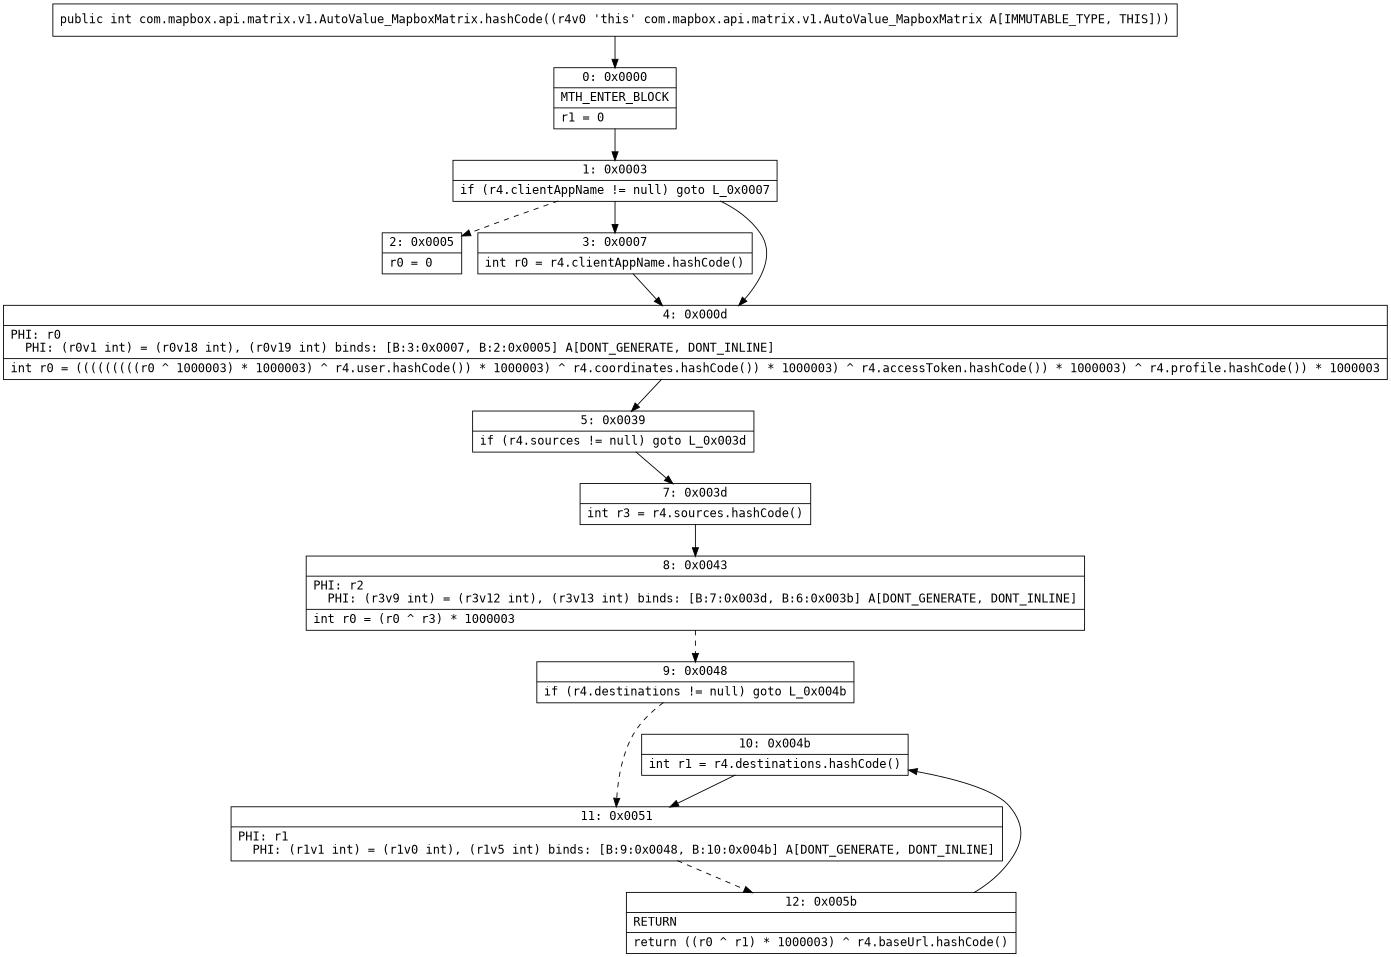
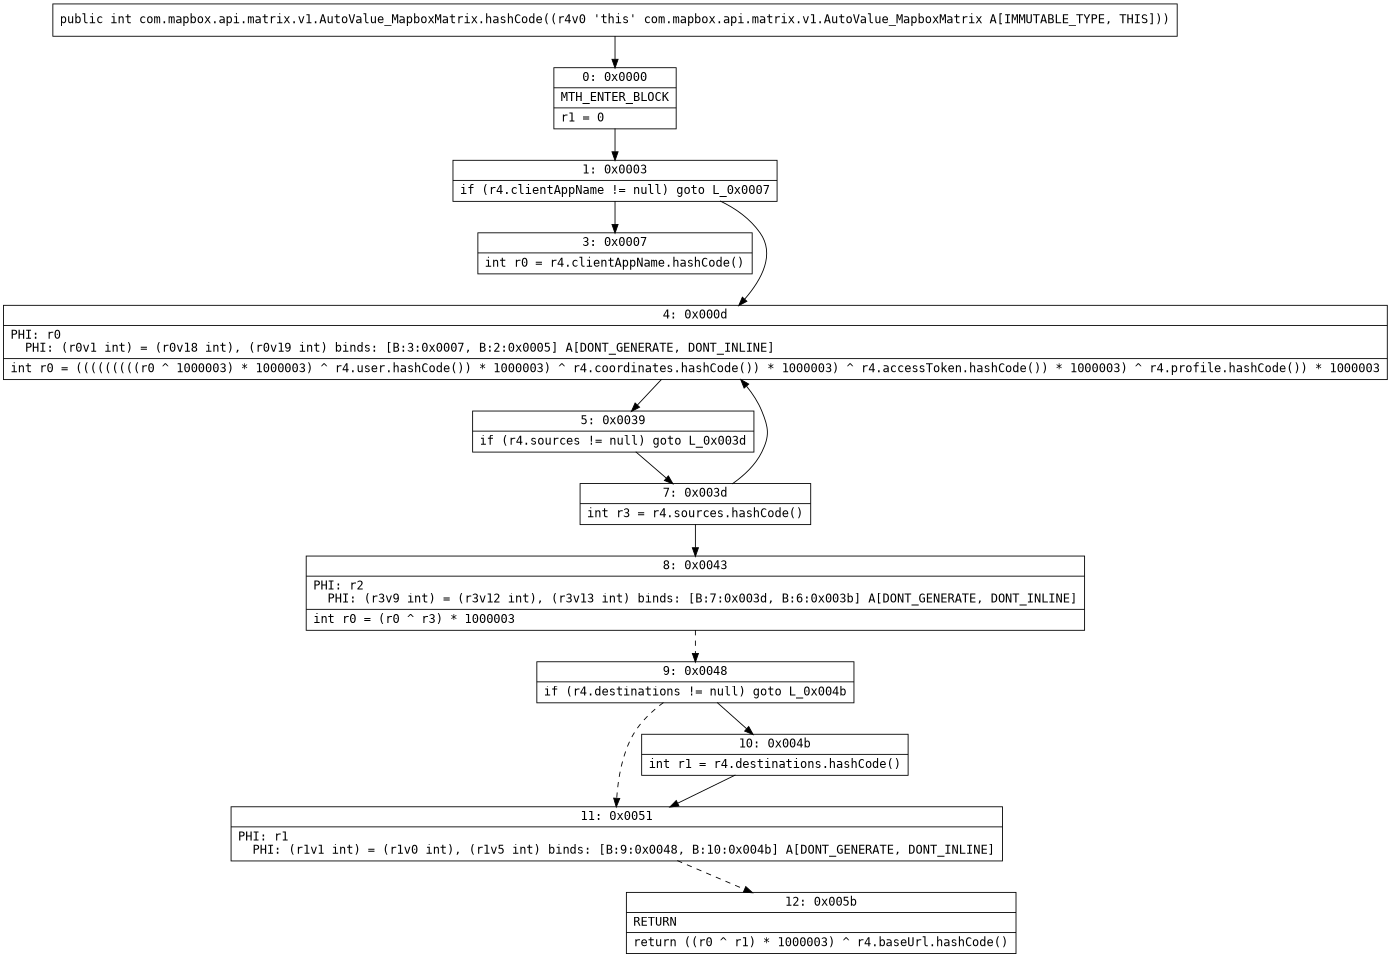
  digraph {
    fontname="DejaVu Sans Mono"
    node [fontname="DejaVu Sans Mono" shape=record]
    edge [fontname="DejaVu Sans Mono"]
    n1 [label="{0\:\ 0x0000|MTH_ENTER_BLOCK\l|r1 = 0\l}"]
    n2 [label="{1\:\ 0x0003|if (r4.clientAppName != null) goto L_0x0007\l}"]
-   n3 [label="{2\:\ 0x0005|r0 = 0\l}"]
    n4 [label="{3\:\ 0x0007|int r0 = r4.clientAppName.hashCode()\l}"]
    n5 [label="{4\:\ 0x000d|PHI: r0 \l  PHI: (r0v1 int) = (r0v18 int), (r0v19 int) binds: [B:3:0x0007, B:2:0x0005] A[DONT_GENERATE, DONT_INLINE]\l|int r0 = (((((((((r0 ^ 1000003) * 1000003) ^ r4.user.hashCode()) * 1000003) ^ r4.coordinates.hashCode()) * 1000003) ^ r4.accessToken.hashCode()) * 1000003) ^ r4.profile.hashCode()) * 1000003\l}"]
    n6 [label="{5\:\ 0x0039|if (r4.sources != null) goto L_0x003d\l}"]
    n7 [label="{7\:\ 0x003d|int r3 = r4.sources.hashCode()\l}"]
    n8 [label="{8\:\ 0x0043|PHI: r2 \l  PHI: (r3v9 int) = (r3v12 int), (r3v13 int) binds: [B:7:0x003d, B:6:0x003b] A[DONT_GENERATE, DONT_INLINE]\l|int r0 = (r0 ^ r3) * 1000003\l}"]
    n9 [label="{9\:\ 0x0048|if (r4.destinations != null) goto L_0x004b\l}"]
    n10 [label="{10\:\ 0x004b|int r1 = r4.destinations.hashCode()\l}"]
    n11 [label="{11\:\ 0x0051|PHI: r1 \l  PHI: (r1v1 int) = (r1v0 int), (r1v5 int) binds: [B:9:0x0048, B:10:0x004b] A[DONT_GENERATE, DONT_INLINE]\l}"]
    n12 [label="{12\:\ 0x005b|RETURN\l|return ((r0 ^ r1) * 1000003) ^ r4.baseUrl.hashCode()\l}"]
    n13 [label="{public int com.mapbox.api.matrix.v1.AutoValue_MapboxMatrix.hashCode((r4v0 'this' com.mapbox.api.matrix.v1.AutoValue_MapboxMatrix A[IMMUTABLE_TYPE, THIS])) }"]
    n1 -> n2
-   n2 -> n3 [style=dashed]
    n2 -> n4
    n2 -> n5
-   n4 -> n5
+   n7 -> n5
    n5 -> n6
    n6 -> n7
    n7 -> n8
    n8 -> n9 [style=dashed]
-   n12 -> n10
+   n9 -> n10
    n9 -> n11 [style=dashed]
    n10 -> n11
    n11 -> n12 [style=dashed]
    n13 -> n1
  }
